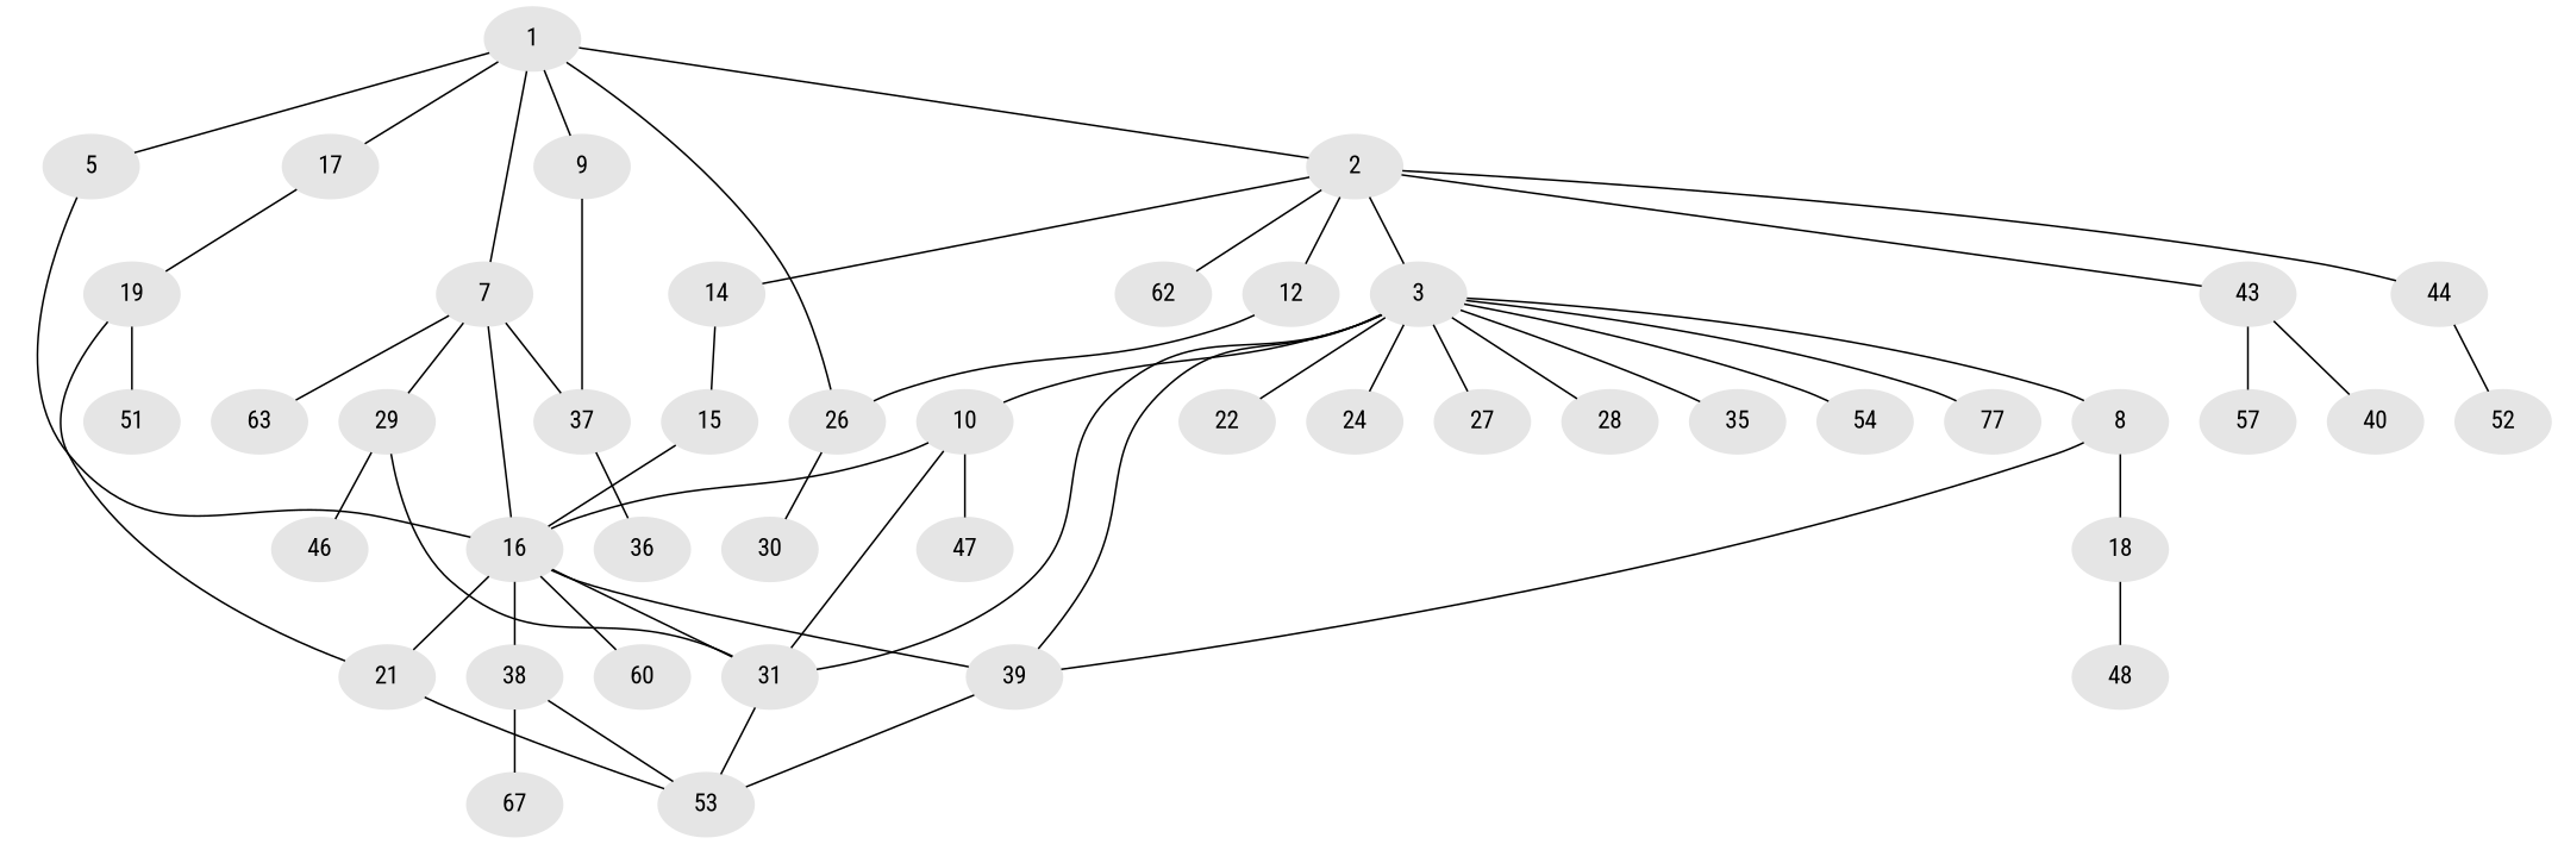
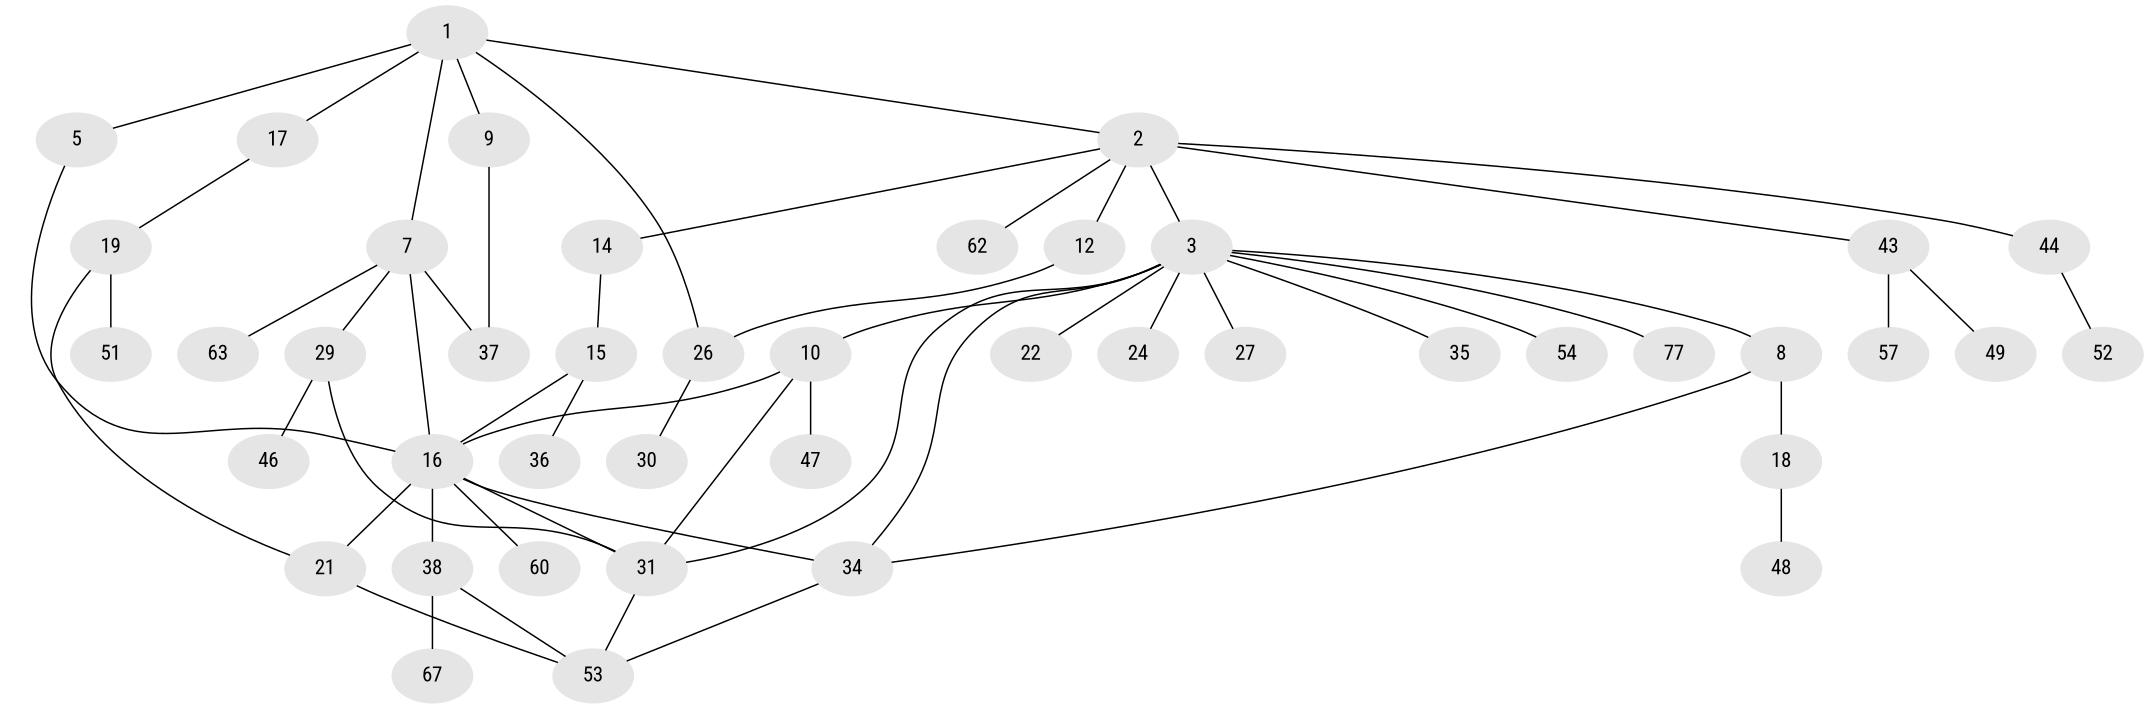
  graph {
    fontname="Roboto Condensed"
    node [color=gray90 fontname="Roboto Condensed" style=filled]
    edge [fontname="Roboto Condensed"]
    1
    2
    5
    7 [super="+42"]
    9 [super="+13"]
    17
    26 [super="+61"]
    3 [super="+6+25+4"]
    12
    14
    43 [super="+72"]
    44
    62
    16 [super="+20+33"]
    29
    37
    63
    19
    30
    8 [super="+32+66"]
    10
    22 [super="+69"]
    24
    27
-   28
    31 [super="+50"]
-   34 [label=39]
+   34
    35
    54
    77
    15 [super="+64"]
-   49 [super="+53+68" label=40]
+   49 [super="+53+68"]
    57
    52
    18
    47
    n37 [label=53 super="+65+59"]
    21 [super="+45"]
    38
    60
    46
    48 [super="+70"]
    36
    67
    51
    1 -- 2
    1 -- 5
    1 -- 7
    1 -- 9
    1 -- 17
    1 -- 26
    2 -- 3 [weight=2]
    2 -- 12
    2 -- 14
    2 -- 43
    2 -- 44
    2 -- 62
    5 -- 16
    7 -- 16
    7 -- 29
    7 -- 37
    7 -- 63
    9 -- 37
    17 -- 19
    26 -- 30
    3 -- 8
    3 -- 10
    3 -- 22
    3 -- 24
    3 -- 27
-   3 -- 28
    3 -- 31
    3 -- 34
    3 -- 35
    3 -- 54
    3 -- 77
    12 -- 26
    14 -- 15
    43 -- 49
    43 -- 57
    44 -- 52
    16 -- 31
    16 -- 34
    16 -- 21
    16 -- 38
    16 -- 60
    29 -- 31
    29 -- 46
    19 -- 21
    19 -- 51
    8 -- 34
    8 -- 18
    10 -- 16
    10 -- 31
    10 -- 47
    31 -- n37
    34 -- n37
    15 -- 16
-   37 -- 36
+   15 -- 36
    18 -- 48
    21 -- n37
    38 -- n37
    38 -- 67
  }
